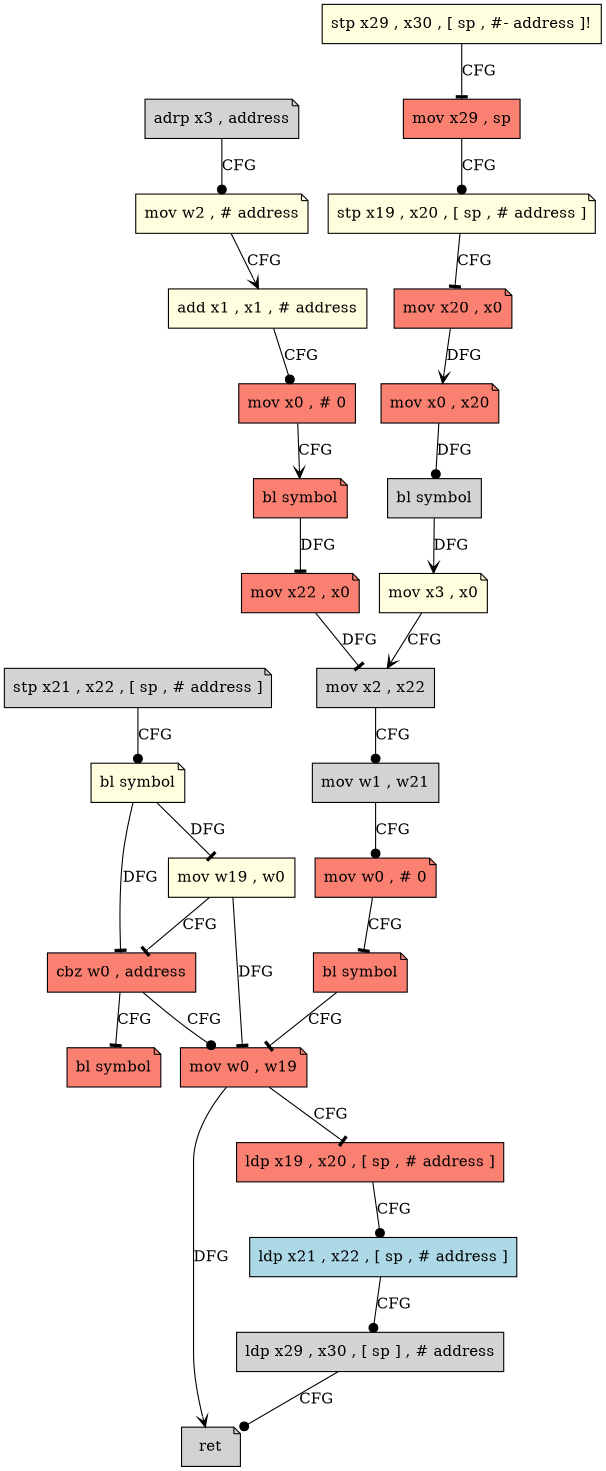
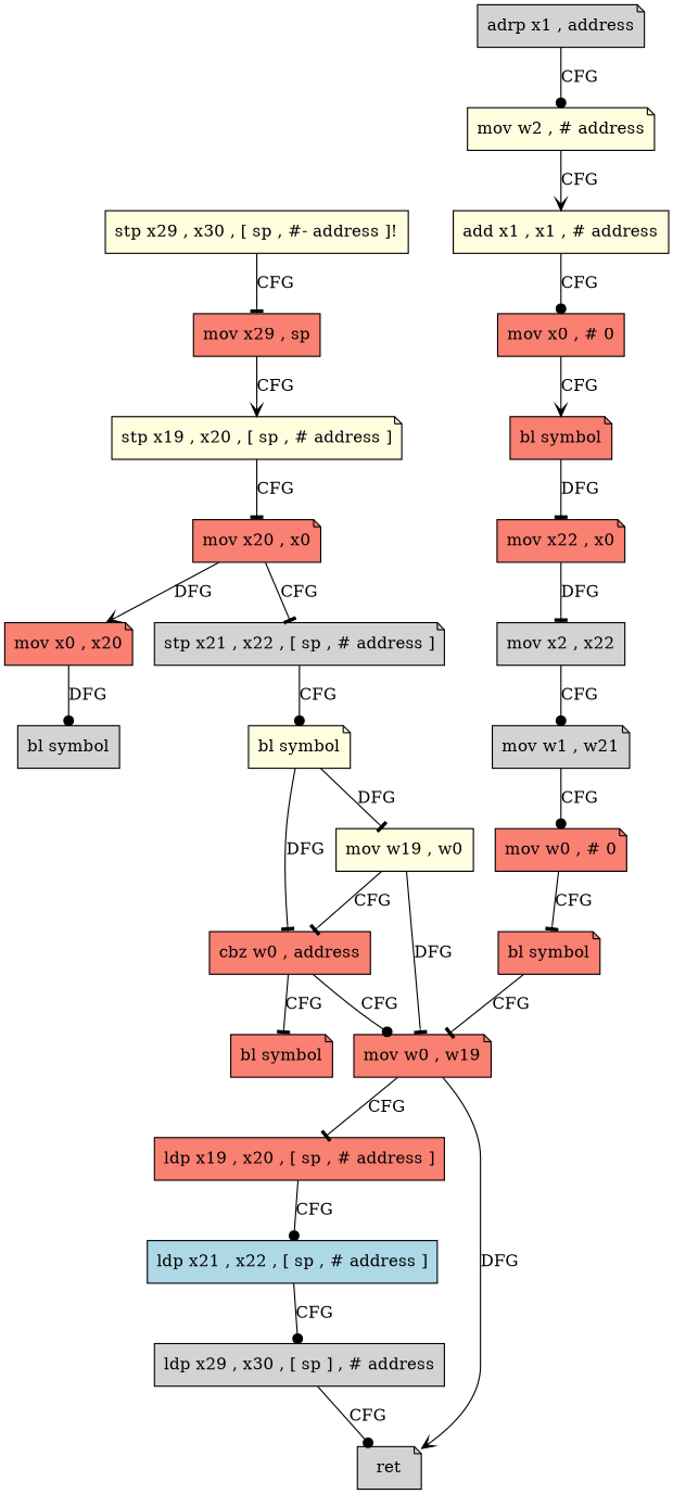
  digraph {
    node [fillcolor=salmon shape=note style=filled]
    edge [arrowhead=tee]
    n1 [fillcolor=lightyellow label="stp x29 , x30 , [ sp , #- address ]!" shape=box]
    n2 [label="mov x29 , sp" shape=box]
    n3 [fillcolor=lightyellow label="stp x19 , x20 , [ sp , # address ]"]
    n4 [label="mov x20 , x0"]
    n5 [fillcolor=lightgrey label="stp x21 , x22 , [ sp , # address ]"]
    n6 [label="mov x0 , x20"]
    n7 [fillcolor=lightyellow label="bl symbol"]
    n8 [fillcolor=lightgrey label="bl symbol" shape=box]
    n9 [fillcolor=lightyellow label="mov w19 , w0" shape=box]
    n10 [label="cbz w0 , address" shape=box]
    n11 [label="mov w0 , w19"]
    n12 [label="bl symbol"]
    n13 [label="ldp x19 , x20 , [ sp , # address ]" shape=box]
    n14 [fillcolor=lightgrey label=ret]
    n15 [fillcolor=lightblue label="ldp x21 , x22 , [ sp , # address ]" shape=box]
    n16 [fillcolor=lightgrey label="ldp x29 , x30 , [ sp ] , # address" shape=box]
-   n17 [fillcolor=lightgrey label="adrp x3 , address"]
+   n17 [fillcolor=lightgrey label="adrp x1 , address"]
    n18 [fillcolor=lightyellow label="mov w2 , # address"]
-   n19 [fillcolor=lightgrey label="mov w1 , w21" shape=box]
+   n19 [fillcolor=lightgrey label="mov w1 , w21"]
    n20 [label="mov w0 , # 0"]
    n21 [fillcolor=lightyellow label="add x1 , x1 , # address" shape=box]
    n22 [label="mov x0 , # 0" shape=box]
    n23 [label="bl symbol"]
    n24 [label="mov x22 , x0"]
    n25 [fillcolor=lightgrey label="mov x2 , x22" shape=box]
-   n26 [fillcolor=lightyellow label="mov x3 , x0"]
    n27 [label="bl symbol"]
    n1 -> n2 [label=CFG]
-   n2 -> n3 [arrowhead=dot label=CFG]
+   n2 -> n3 [arrowhead=vee label=CFG]
    n3 -> n4 [label=CFG]
+   n4 -> n5 [label=CFG]
    n4 -> n6 [arrowhead=vee label=DFG]
    n5 -> n7 [arrowhead=dot label=CFG]
    n6 -> n8 [arrowhead=dot label=DFG]
    n7 -> n9 [label=DFG]
    n7 -> n10 [label=DFG]
-   n8 -> n26 [arrowhead=vee label=DFG]
    n9 -> n10 [label=CFG]
    n9 -> n11 [label=DFG]
    n10 -> n11 [arrowhead=dot label=CFG]
    n10 -> n12 [label=CFG]
    n11 -> n13 [label=CFG]
    n11 -> n14 [arrowhead=vee label=DFG]
    n13 -> n15 [arrowhead=dot label=CFG]
    n15 -> n16 [arrowhead=dot label=CFG]
    n16 -> n14 [arrowhead=dot label=CFG]
    n17 -> n18 [arrowhead=dot label=CFG]
    n18 -> n21 [arrowhead=vee label=CFG]
    n19 -> n20 [arrowhead=dot label=CFG]
    n20 -> n27 [label=CFG]
    n21 -> n22 [arrowhead=dot label=CFG]
    n22 -> n23 [arrowhead=vee label=CFG]
    n23 -> n24 [label=DFG]
    n24 -> n25 [label=DFG]
    n25 -> n19 [arrowhead=dot label=CFG]
-   n26 -> n25 [arrowhead=vee label=CFG]
    n27 -> n11 [label=CFG]
  }
